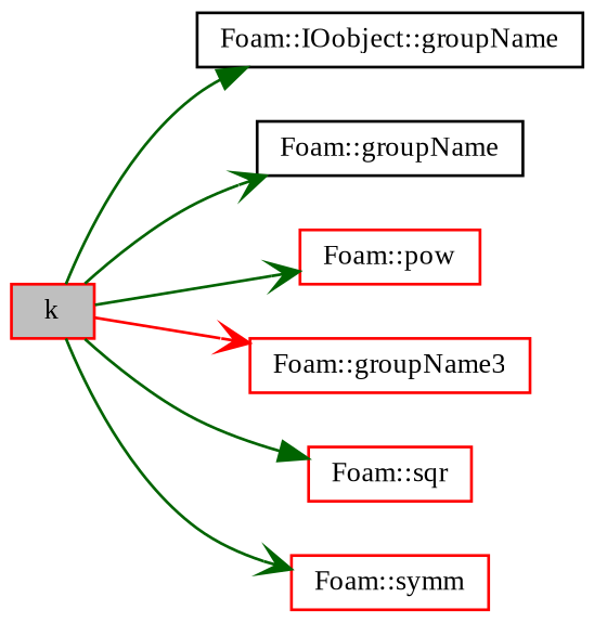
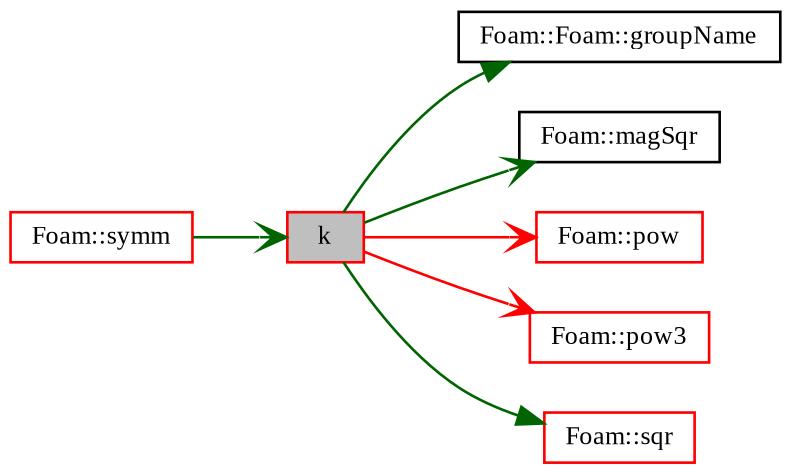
  digraph {
    fontname="Liberation Serif"
    rankdir=LR
    node [color=red fontname="Liberation Serif" fontsize=10 shape=record]
    edge [arrowhead=vee color=darkgreen fontname="Liberation Serif" fontsize=10 labelfontname=Helvetica labelfontsize=10 style=solid]
    n1 [fillcolor=grey75 fontcolor=black height=0.2 label=k style=filled width=0.4]
-   n2 [color=black height=0.2 label="Foam::IOobject::groupName" width=0.4]
-   n3 [color=black height=0.2 label="Foam::groupName" width=0.4]
+   n2 [color=black height=0.2 label="Foam::Foam::groupName" width=0.4]
+   n3 [color=black height=0.2 label="Foam::magSqr" width=0.4]
    n4 [height=0.2 label="Foam::pow" width=0.4]
-   n5 [height=0.2 label="Foam::groupName3" width=0.4]
+   n5 [height=0.2 label="Foam::pow3" width=0.4]
    n6 [height=0.2 label="Foam::sqr" width=0.4]
    n7 [height=0.2 label="Foam::symm" width=0.4]
    n1 -> n2 [arrowhead=normal]
    n1 -> n3
-   n1 -> n4
+   n1 -> n4 [color=red]
    n1 -> n5 [color=red]
    n1 -> n6 [arrowhead=normal]
-   n1 -> n7
+   n7 -> n1
  }
